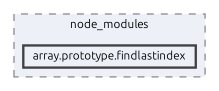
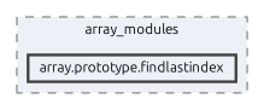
  digraph {
    compound=true
    fontname=Ubuntu
    n1 [color=grey25 fillcolor="#edf0f7" fontname=Ubuntu fontsize=10 height=0.2 label="array.prototype.findlastindex" shape=box style="filled,bold" width=0.4]
    subgraph cluster_1 {
      bgcolor="#edf0f7"
      fontsize=10
-     label=node_modules
+     label=array_modules
      pencolor=grey50
      style="filled,dashed"
      n1
    }
  }
